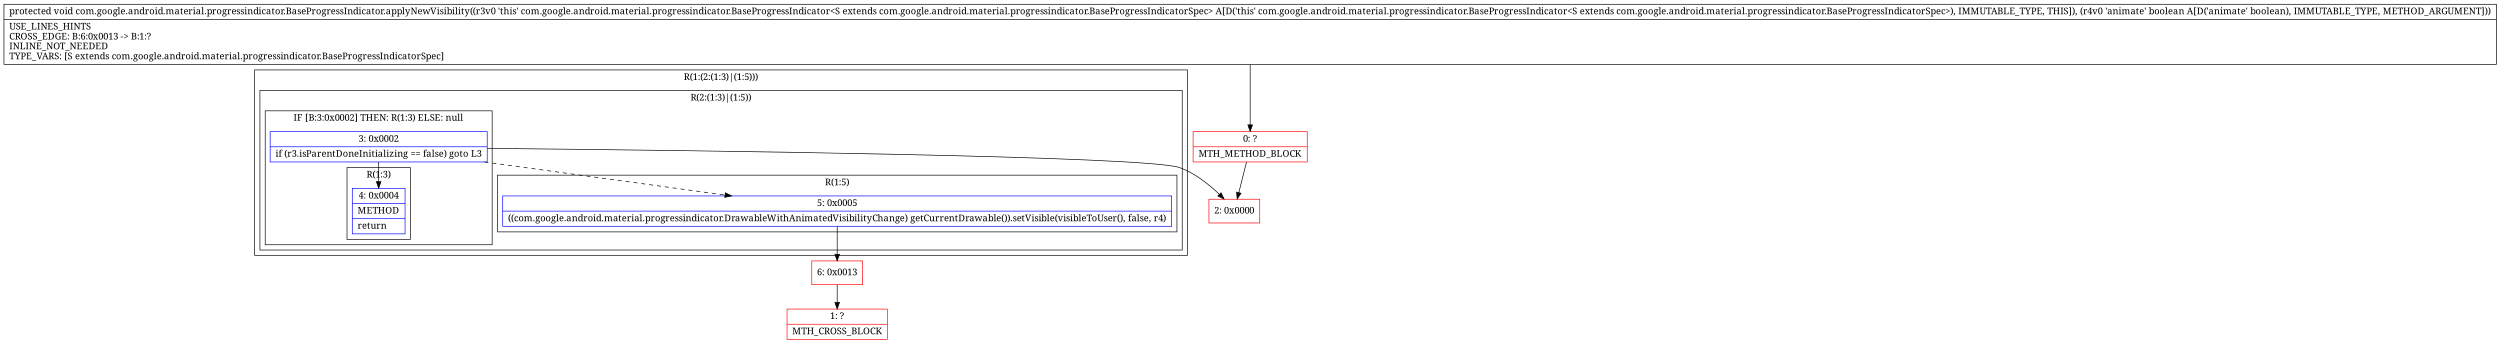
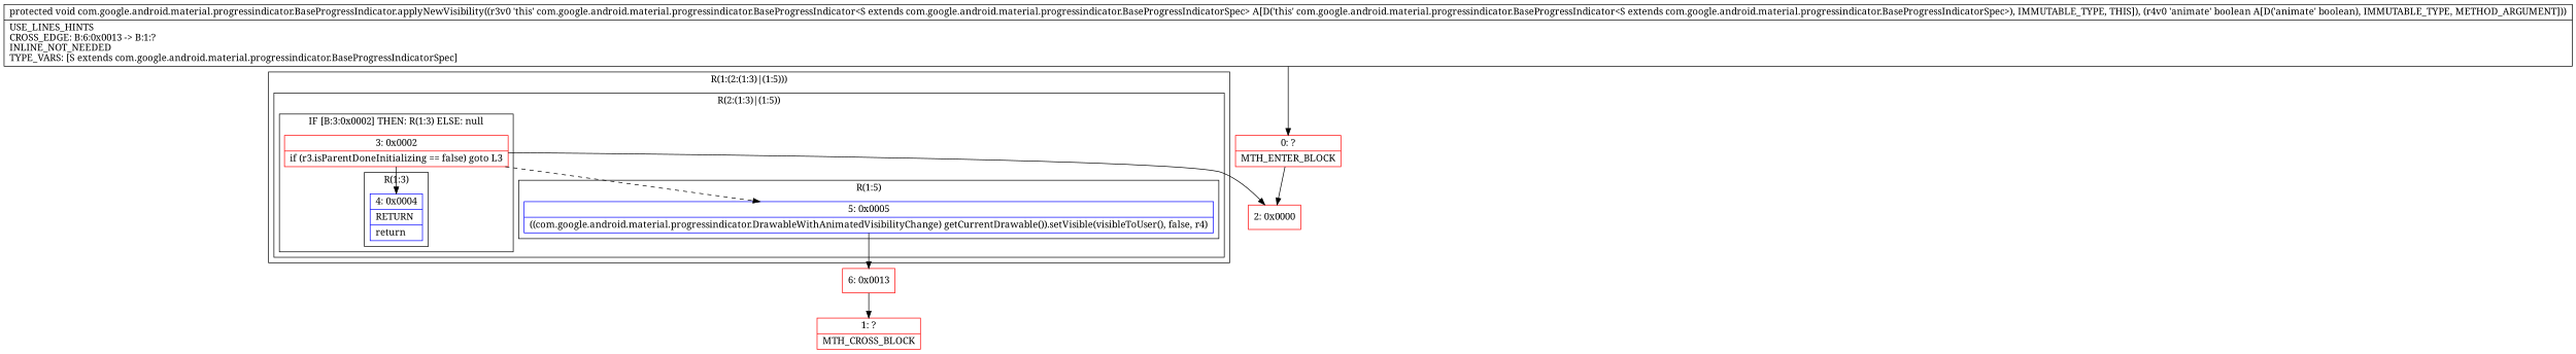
  digraph {
    fontname="Noto Serif"
    node [color=red fontname="Noto Serif" shape=record]
    edge [fontname="Noto Serif"]
-   n1 [color=blue label="{4\:\ 0x0004|METHOD\l|return\l}"]
-   n2 [color=blue label="{3\:\ 0x0002|if (r3.isParentDoneInitializing == false) goto L3\l}"]
+   n1 [color=blue label="{4\:\ 0x0004|RETURN\l|return\l}"]
+   n2 [label="{3\:\ 0x0002|if (r3.isParentDoneInitializing == false) goto L3\l}"]
    n3 [color=blue label="{5\:\ 0x0005|((com.google.android.material.progressindicator.DrawableWithAnimatedVisibilityChange) getCurrentDrawable()).setVisible(visibleToUser(), false, r4)\l}"]
    n4 [label="{2\:\ 0x0000}"]
    n5 [label="{6\:\ 0x0013}"]
    n6 [label="{1\:\ ?|MTH_CROSS_BLOCK\l}"]
-   n7 [label="{0\:\ ?|MTH_METHOD_BLOCK\l}"]
+   n7 [label="{0\:\ ?|MTH_ENTER_BLOCK\l}"]
    n8 [label="{protected void com.google.android.material.progressindicator.BaseProgressIndicator.applyNewVisibility((r3v0 'this' com.google.android.material.progressindicator.BaseProgressIndicator\<S extends com.google.android.material.progressindicator.BaseProgressIndicatorSpec\> A[D('this' com.google.android.material.progressindicator.BaseProgressIndicator\<S extends com.google.android.material.progressindicator.BaseProgressIndicatorSpec\>), IMMUTABLE_TYPE, THIS]), (r4v0 'animate' boolean A[D('animate' boolean), IMMUTABLE_TYPE, METHOD_ARGUMENT]))  | USE_LINES_HINTS\lCROSS_EDGE: B:6:0x0013 \-\> B:1:?\lINLINE_NOT_NEEDED\lTYPE_VARS: [S extends com.google.android.material.progressindicator.BaseProgressIndicatorSpec]\l}" color=""]
    subgraph cluster_1 {
      label="R(1:(2:(1:3)|(1:5)))"
      subgraph cluster_2 {
        label="R(2:(1:3)|(1:5))"
        subgraph cluster_3 {
          label="IF [B:3:0x0002] THEN: R(1:3) ELSE: null"
          n2
          subgraph cluster_4 {
            label="R(1:3)"
            n1
          }
        }
        subgraph cluster_5 {
          label="R(1:5)"
          n3
        }
      }
    }
    n2 -> n1
    n2 -> n3 [style=dashed]
    n2 -> n4
    n3 -> n5
    n5 -> n6
    n7 -> n4
    n8 -> n7
  }
